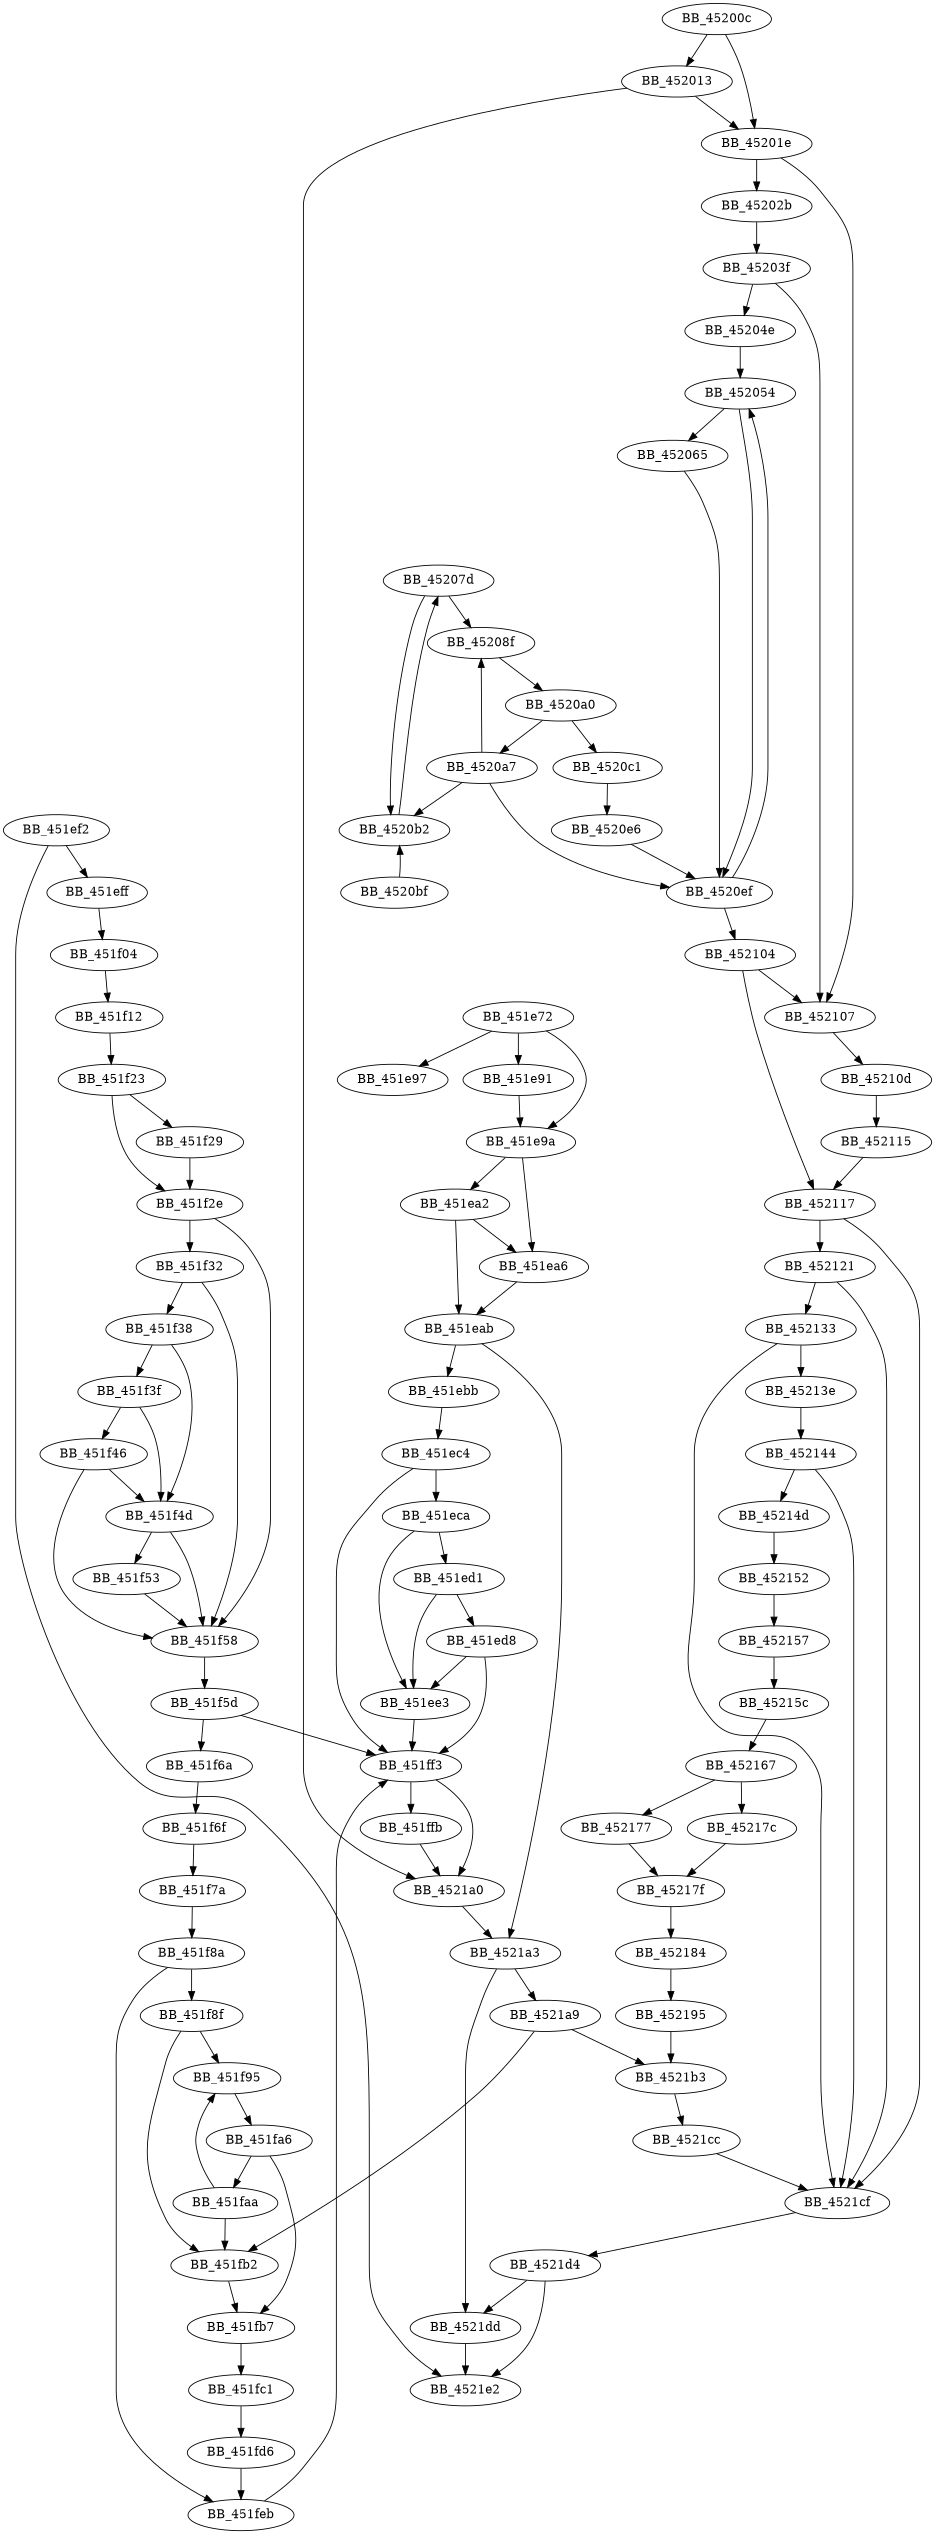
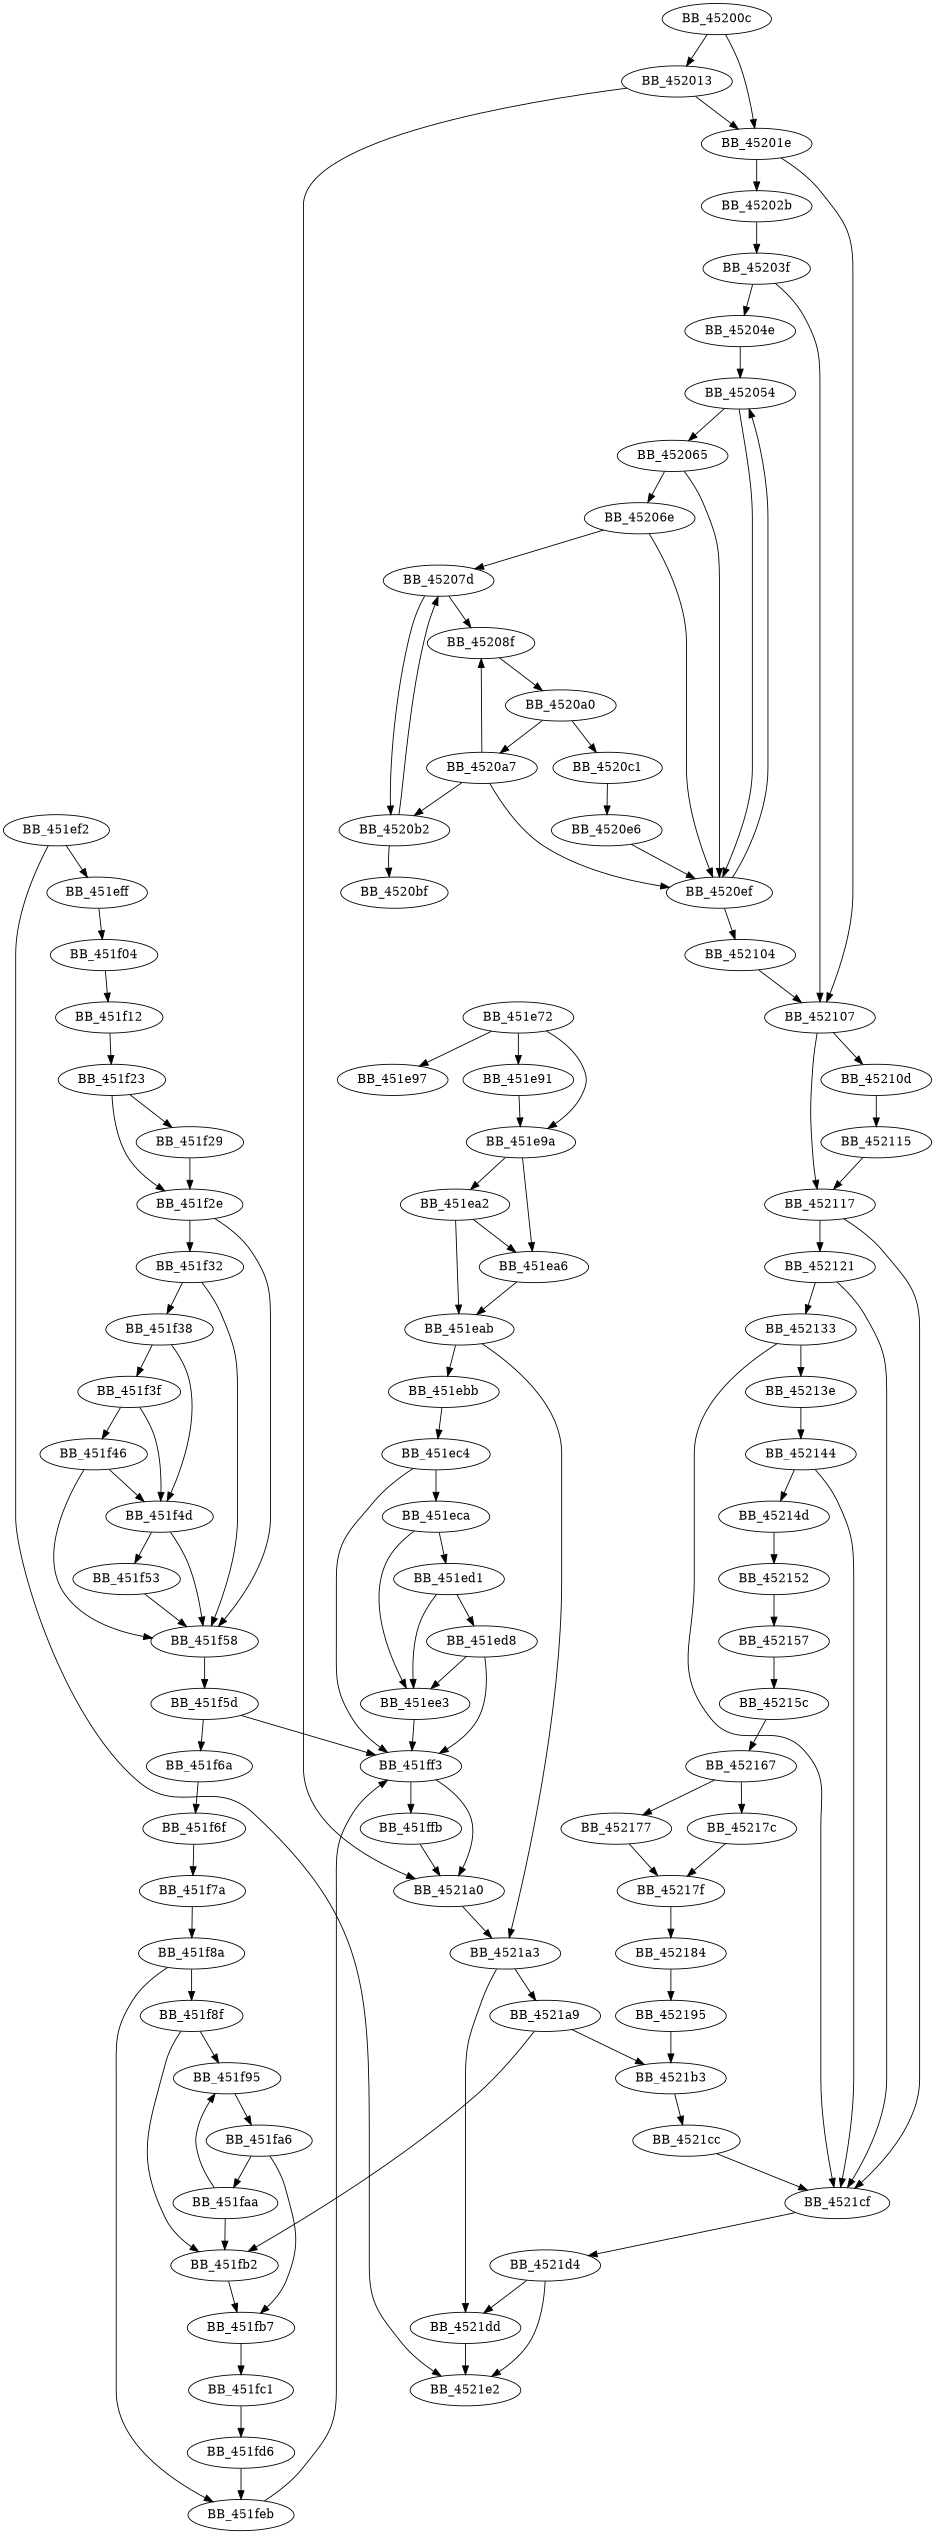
  digraph {
    BB_451e72
    BB_451e91
    BB_451e97
    BB_451e9a
    BB_451ea2
    BB_451ea6
    BB_451eab
    BB_451ebb
    BB_4521a3
    BB_451ec4
    BB_4521a9
    BB_4521dd
    BB_451eca
    BB_451ff3
    BB_4521cf
    BB_4521d4
    BB_451fb2
    BB_4521b3
    BB_451ed1
    BB_451ee3
    BB_451ffb
    BB_4521a0
    BB_451ed8
    BB_451ef2
    BB_451eff
    BB_4521e2
    BB_451f04
    BB_451f12
    BB_451f23
    BB_451f29
    BB_451f2e
    BB_451f32
    BB_451f58
    BB_451f38
    BB_451f5d
    BB_451f3f
    BB_451f4d
    BB_451f6a
    BB_451f46
    BB_451f53
    BB_451f6f
    BB_451f7a
    BB_451f8a
    BB_451f8f
    BB_451feb
    BB_451f95
    BB_451fa6
    BB_451fb7
    BB_451faa
    BB_451fc1
    BB_451fd6
    BB_45200c
    BB_45201e
    BB_452013
    BB_45202b
    BB_452107
    BB_45203f
    BB_45210d
    BB_452117
    BB_45204e
    BB_452115
    BB_452121
    BB_452054
    BB_452065
    BB_4520ef
+   BB_45206e
    BB_452104
    BB_45207d
    BB_45208f
    BB_4520b2
    BB_4520a0
    BB_4520bf
    BB_4520a7
    BB_4520c1
    BB_4520e6
    BB_452133
    BB_45213e
    BB_452144
    BB_45214d
    BB_452152
    BB_452157
    BB_45215c
    BB_452167
    BB_452177
    BB_45217c
    BB_45217f
    BB_452184
    BB_452195
    BB_4521cc
    BB_451e72 -> BB_451e91
    BB_451e72 -> BB_451e97
    BB_451e72 -> BB_451e9a
    BB_451e91 -> BB_451e9a
    BB_451e9a -> BB_451ea2
    BB_451e9a -> BB_451ea6
    BB_451ea2 -> BB_451ea6
    BB_451ea2 -> BB_451eab
    BB_451ea6 -> BB_451eab
    BB_451eab -> BB_451ebb
    BB_451eab -> BB_4521a3
    BB_451ebb -> BB_451ec4
    BB_4521a3 -> BB_4521a9
    BB_4521a3 -> BB_4521dd
    BB_451ec4 -> BB_451eca
    BB_451ec4 -> BB_451ff3
    BB_4521a9 -> BB_451fb2
    BB_4521a9 -> BB_4521b3
    BB_4521dd -> BB_4521e2
    BB_451eca -> BB_451ed1
    BB_451eca -> BB_451ee3
    BB_451ff3 -> BB_451ffb
    BB_451ff3 -> BB_4521a0
    BB_4521cf -> BB_4521d4
    BB_4521d4 -> BB_4521dd
    BB_4521d4 -> BB_4521e2
    BB_451fb2 -> BB_451fb7
    BB_4521b3 -> BB_4521cc
    BB_451ed1 -> BB_451ee3
    BB_451ed1 -> BB_451ed8
    BB_451ee3 -> BB_451ff3
    BB_451ffb -> BB_4521a0
    BB_4521a0 -> BB_4521a3
    BB_451ed8 -> BB_451ff3
    BB_451ed8 -> BB_451ee3
    BB_451ef2 -> BB_451eff
    BB_451ef2 -> BB_4521e2
    BB_451eff -> BB_451f04
    BB_451f04 -> BB_451f12
    BB_451f12 -> BB_451f23
    BB_451f23 -> BB_451f29
    BB_451f23 -> BB_451f2e
    BB_451f29 -> BB_451f2e
    BB_451f2e -> BB_451f32
    BB_451f2e -> BB_451f58
    BB_451f32 -> BB_451f58
    BB_451f32 -> BB_451f38
    BB_451f58 -> BB_451f5d
    BB_451f38 -> BB_451f3f
    BB_451f38 -> BB_451f4d
    BB_451f5d -> BB_451ff3
    BB_451f5d -> BB_451f6a
    BB_451f3f -> BB_451f4d
    BB_451f3f -> BB_451f46
    BB_451f4d -> BB_451f58
    BB_451f4d -> BB_451f53
    BB_451f6a -> BB_451f6f
    BB_451f46 -> BB_451f58
    BB_451f46 -> BB_451f4d
    BB_451f53 -> BB_451f58
    BB_451f6f -> BB_451f7a
    BB_451f7a -> BB_451f8a
    BB_451f8a -> BB_451f8f
    BB_451f8a -> BB_451feb
    BB_451f8f -> BB_451fb2
    BB_451f8f -> BB_451f95
    BB_451feb -> BB_451ff3
    BB_451f95 -> BB_451fa6
    BB_451fa6 -> BB_451fb7
    BB_451fa6 -> BB_451faa
    BB_451fb7 -> BB_451fc1
    BB_451faa -> BB_451fb2
    BB_451faa -> BB_451f95
    BB_451fc1 -> BB_451fd6
    BB_451fd6 -> BB_451feb
    BB_45200c -> BB_45201e
    BB_45200c -> BB_452013
    BB_45201e -> BB_45202b
    BB_45201e -> BB_452107
    BB_452013 -> BB_4521a0
    BB_452013 -> BB_45201e
    BB_45202b -> BB_45203f
    BB_452107 -> BB_45210d
-   BB_452104 -> BB_452117
+   BB_452107 -> BB_452117
    BB_45203f -> BB_452107
    BB_45203f -> BB_45204e
    BB_45210d -> BB_452115
    BB_452117 -> BB_4521cf
    BB_452117 -> BB_452121
    BB_45204e -> BB_452054
    BB_452115 -> BB_452117
    BB_452121 -> BB_4521cf
    BB_452121 -> BB_452133
    BB_452054 -> BB_452065
    BB_452054 -> BB_4520ef
    BB_452065 -> BB_4520ef
+   BB_452065 -> BB_45206e
    BB_4520ef -> BB_452054
    BB_4520ef -> BB_452104
+   BB_45206e -> BB_4520ef
+   BB_45206e -> BB_45207d
    BB_452104 -> BB_452107
    BB_45207d -> BB_45208f
    BB_45207d -> BB_4520b2
    BB_45208f -> BB_4520a0
    BB_4520b2 -> BB_45207d
-   BB_4520bf -> BB_4520b2
+   BB_4520b2 -> BB_4520bf
    BB_4520a0 -> BB_4520a7
    BB_4520a0 -> BB_4520c1
    BB_4520a7 -> BB_4520ef
    BB_4520a7 -> BB_45208f
    BB_4520a7 -> BB_4520b2
    BB_4520c1 -> BB_4520e6
    BB_4520e6 -> BB_4520ef
    BB_452133 -> BB_4521cf
    BB_452133 -> BB_45213e
    BB_45213e -> BB_452144
    BB_452144 -> BB_4521cf
    BB_452144 -> BB_45214d
    BB_45214d -> BB_452152
    BB_452152 -> BB_452157
    BB_452157 -> BB_45215c
    BB_45215c -> BB_452167
    BB_452167 -> BB_452177
    BB_452167 -> BB_45217c
    BB_452177 -> BB_45217f
    BB_45217c -> BB_45217f
    BB_45217f -> BB_452184
    BB_452184 -> BB_452195
    BB_452195 -> BB_4521b3
    BB_4521cc -> BB_4521cf
  }
